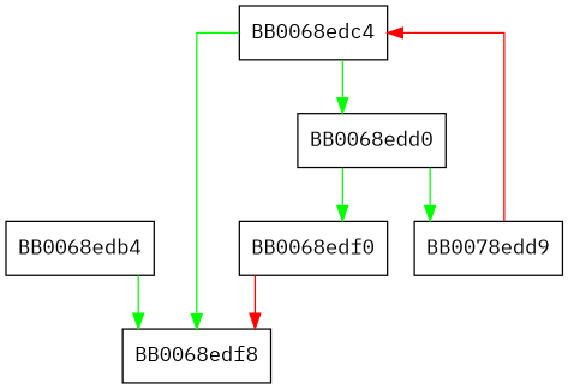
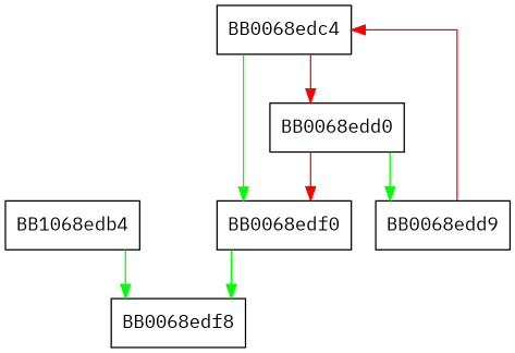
  digraph {
    fontname="IBM Plex Mono"
    splines=ortho
    node [fontname="IBM Plex Mono" shape=box]
    edge [color=green fontname="IBM Plex Mono"]
-   BB0068edb4
+   BB0068edb4 [label=BB1068edb4]
    BB0068edf8
    BB0068edc4
    BB0068edf0
    BB0068edd0
-   BB0068edd9 [label=BB0078edd9]
+   BB0068edd9
    BB0068edb4 -> BB0068edf8
-   BB0068edc4 -> BB0068edf8
-   BB0068edc4 -> BB0068edd0
-   BB0068edf0 -> BB0068edf8 [color=red]
-   BB0068edd0 -> BB0068edf0
+   BB0068edc4 -> BB0068edf0
+   BB0068edc4 -> BB0068edd0 [color=red]
+   BB0068edf0 -> BB0068edf8
+   BB0068edd0 -> BB0068edf0 [color=red]
    BB0068edd0 -> BB0068edd9
    BB0068edd9 -> BB0068edc4 [color=red]
  }
